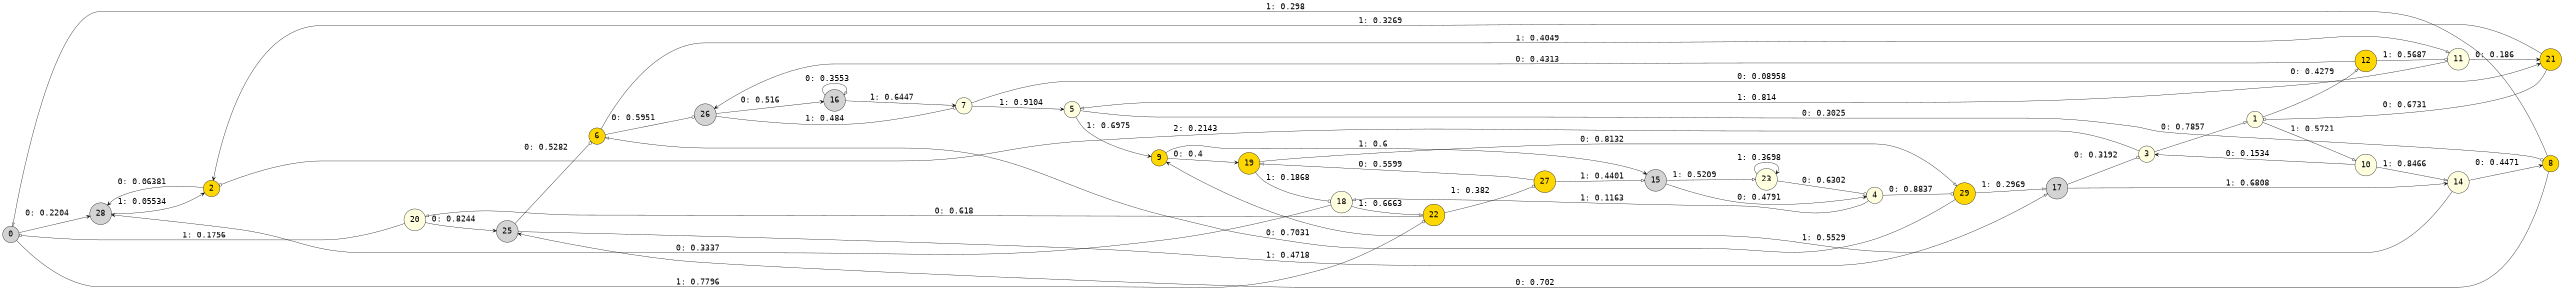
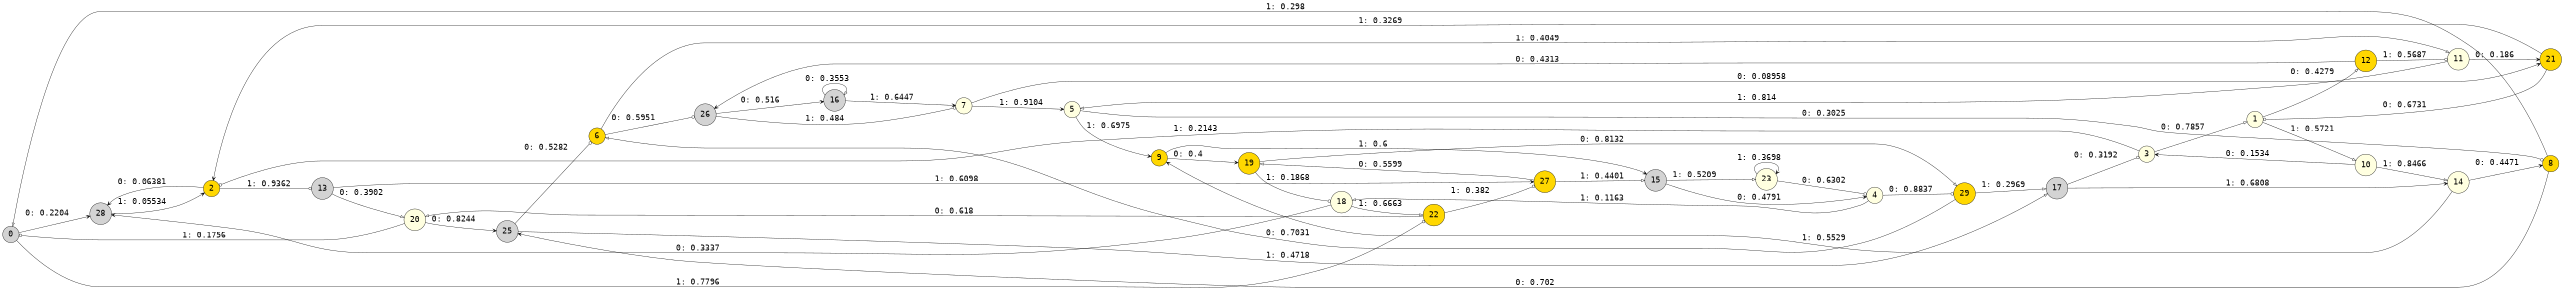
  digraph {
    fontname="DejaVu Sans Mono"
    rankdir=LR
    node [fillcolor=lightyellow fontname="DejaVu Sans Mono" fontsize=24 shape=circle style=filled]
    edge [arrowhead=vee fontname="DejaVu Sans Mono" fontsize=24]
    0 [fillcolor=lightgrey]
    28 [fillcolor=lightgrey]
    22 [fillcolor=gold]
    2 [fillcolor=gold]
    20
    27 [fillcolor=gold]
+   13 [fillcolor=lightgrey]
    25 [fillcolor=lightgrey]
    19 [fillcolor=gold]
    15 [fillcolor=lightgrey]
    1
    12 [fillcolor=gold]
    10
    26 [fillcolor=lightgrey]
    11
    3
    14
    7
    16 [fillcolor=lightgrey]
    5
    21 [fillcolor=gold]
    8 [fillcolor=gold]
    9 [fillcolor=gold]
    4
    29 [fillcolor=gold]
    18
    6 [fillcolor=gold]
    17 [fillcolor=lightgrey]
    23
    0 -> 28 [label="0: 0.2204   "]
    0 -> 22 [arrowhead=odot label="1: 0.7796   "]
    28 -> 2 [label="1: 0.05534  "]
    22 -> 20 [arrowhead=onormal label="0: 0.618    "]
    22 -> 27 [arrowhead=odot label="1: 0.382    "]
    2 -> 28 [label="0: 0.06381  "]
+   2 -> 13 [arrowhead=odot label="1: 0.9362   "]
    20 -> 0 [arrowhead=odot label="1: 0.1756   "]
    20 -> 25 [label="0: 0.8244   "]
    27 -> 19 [arrowhead=onormal label="0: 0.5599   "]
    27 -> 15 [arrowhead=onormal label="1: 0.4401   "]
+   13 -> 20 [arrowhead=onormal label="0: 0.3902   "]
+   13 -> 27 [label="1: 0.6098   "]
    25 -> 6 [arrowhead=odot label="0: 0.5282   "]
    25 -> 17 [arrowhead=onormal label="1: 0.4718   "]
    19 -> 29 [arrowhead=onormal label="0: 0.8132   "]
    19 -> 18 [arrowhead=odot label="1: 0.1868   "]
    15 -> 4 [label="0: 0.4791   "]
    15 -> 23 [arrowhead=onormal label="1: 0.5209   "]
    1 -> 12 [arrowhead=onormal label="0: 0.4279   "]
    1 -> 10 [arrowhead=onormal label="1: 0.5721   "]
    12 -> 26 [label="0: 0.4313   "]
    12 -> 11 [arrowhead=odot label="1: 0.5687   "]
    10 -> 3 [label="0: 0.1534   "]
    10 -> 14 [arrowhead=onormal label="1: 0.8466   "]
    26 -> 7 [arrowhead=odot label="1: 0.484    "]
    26 -> 16 [label="0: 0.516    "]
    11 -> 5 [arrowhead=onormal label="1: 0.814    "]
    11 -> 21 [label="0: 0.186    "]
-   3 -> 2 [arrowhead=odot label="2: 0.2143   "]
+   3 -> 2 [arrowhead=odot label="1: 0.2143   "]
    3 -> 1 [arrowhead=onormal label="0: 0.7857   "]
    14 -> 8 [label="0: 0.4471   "]
    14 -> 9 [label="1: 0.5529   "]
    7 -> 5 [label="1: 0.9104   "]
    7 -> 21 [label="0: 0.08958  "]
    16 -> 7 [label="1: 0.6447   "]
    16 -> 16 [arrowhead=onormal label="0: 0.3553   "]
    5 -> 8 [arrowhead=odot label="0: 0.3025   "]
    5 -> 9 [label="1: 0.6975   "]
    21 -> 2 [label="1: 0.3269   "]
    21 -> 1 [arrowhead=odot label="0: 0.6731   "]
    8 -> 0 [arrowhead=onormal label="1: 0.298    "]
    8 -> 25 [label="0: 0.702    "]
    9 -> 19 [label="0: 0.4      "]
    9 -> 15 [label="1: 0.6      "]
    4 -> 29 [arrowhead=odot label="0: 0.8837   "]
    4 -> 18 [arrowhead=onormal label="1: 0.1163   "]
    29 -> 6 [arrowhead=onormal label="0: 0.7031   "]
    29 -> 17 [arrowhead=onormal label="1: 0.2969   "]
    18 -> 28 [label="0: 0.3337   "]
    18 -> 22 [arrowhead=onormal label="1: 0.6663   "]
    6 -> 26 [arrowhead=odot label="0: 0.5951   "]
    6 -> 11 [arrowhead=onormal label="1: 0.4049   "]
    17 -> 3 [arrowhead=odot label="0: 0.3192   "]
    17 -> 14 [label="1: 0.6808   "]
    23 -> 4 [arrowhead=odot label="0: 0.6302   "]
    23 -> 23 [label="1: 0.3698   "]
  }
